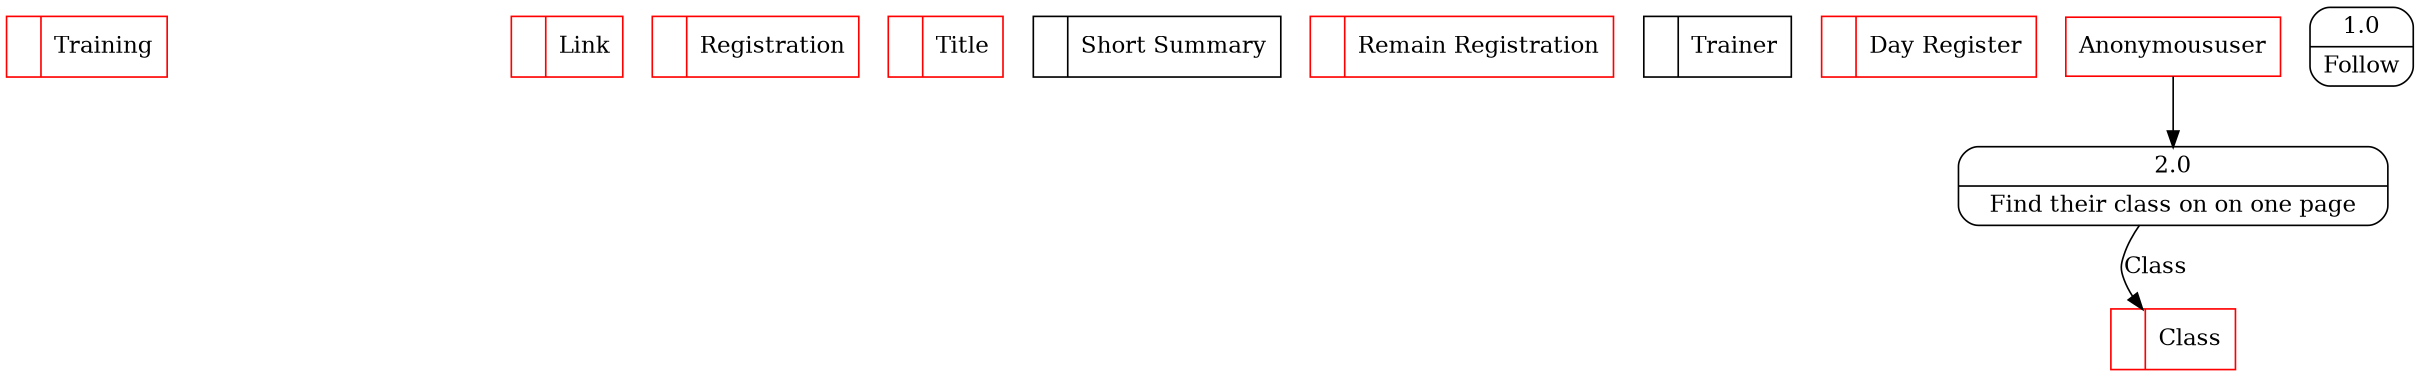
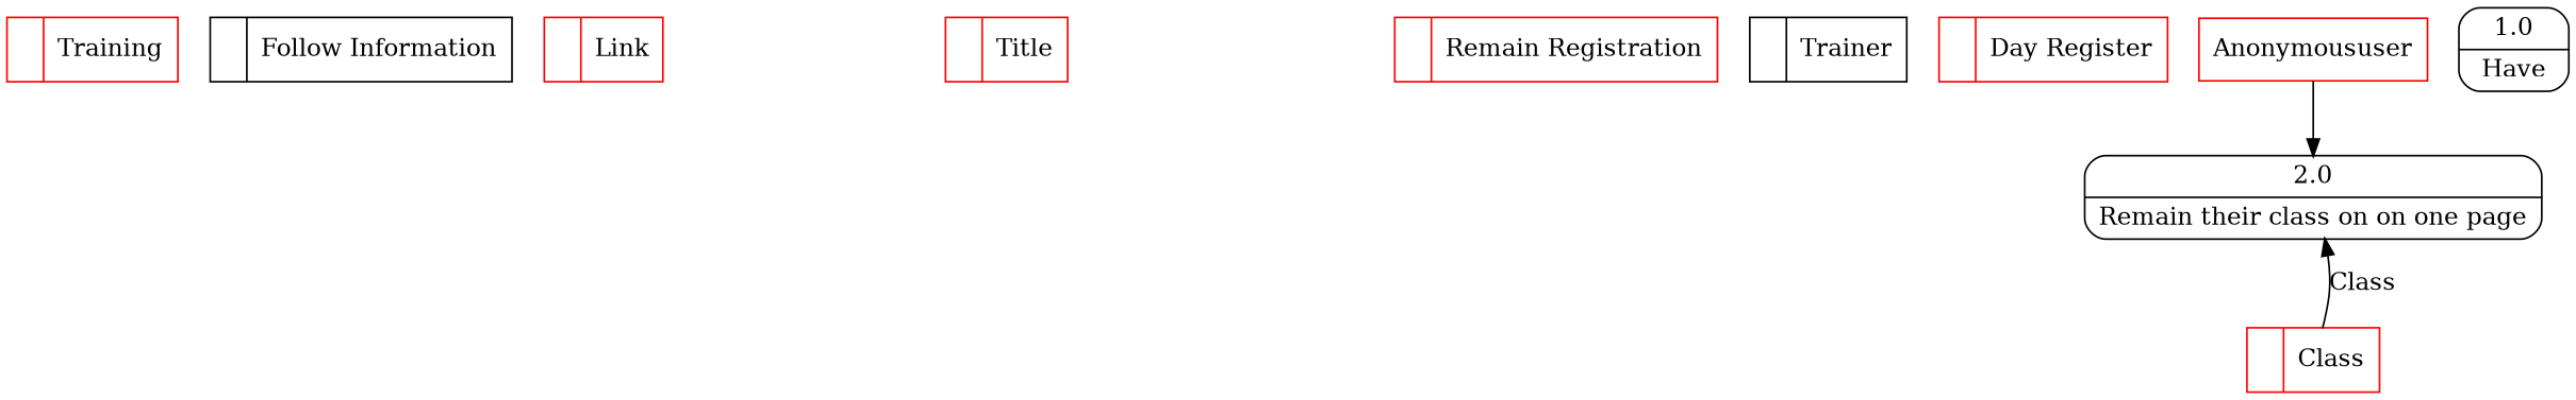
  digraph {
    node [color=red shape=record]
    n1 [label="<f0>  |<f1> Training "]
+   n2 [label="<f0>  |<f1> Follow Information " color=""]
    n3 [label="<f0>  |<f1> Link "]
-   n4 [label="<f0>  |<f1> Registration "]
    n5 [label="<f0>  |<f1> Title "]
-   n6 [label="<f0>  |<f1> Short Summary " color=""]
    n7 [label="<f0>  |<f1> Remain Registration "]
    n8 [label="<f0>  |<f1> Trainer " color=""]
    n9 [label="<f0>  |<f1> Day Register "]
    n10 [label=Anonymoususer shape=box]
-   n11 [label="{<f0> 2.0|<f1> Find their class on on one page }" shape=Mrecord color=""]
+   n11 [label="{<f0> 2.0|<f1> Remain their class on on one page }" shape=Mrecord color=""]
    n12 [label="<f0>  |<f1> Class "]
-   n13 [label="{<f0> 1.0|<f1> Follow }" shape=Mrecord color=""]
+   n13 [label="{<f0> 1.0|<f1> Have }" shape=Mrecord color=""]
    n10 -> n11
-   n11 -> n12 [label=Class]
+   n12 -> n11 [label=Class]
  }
